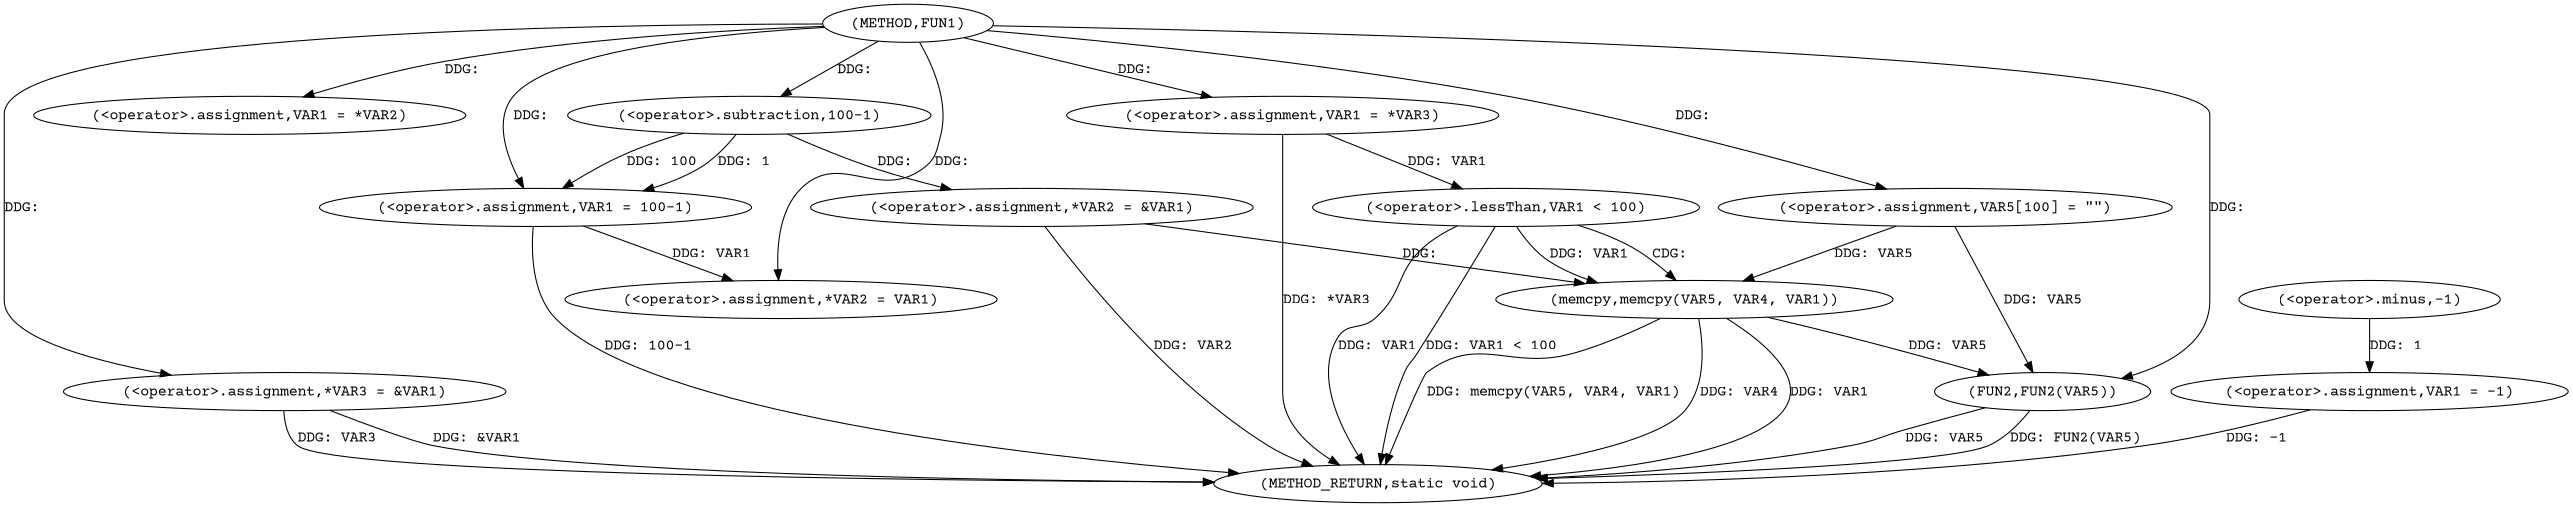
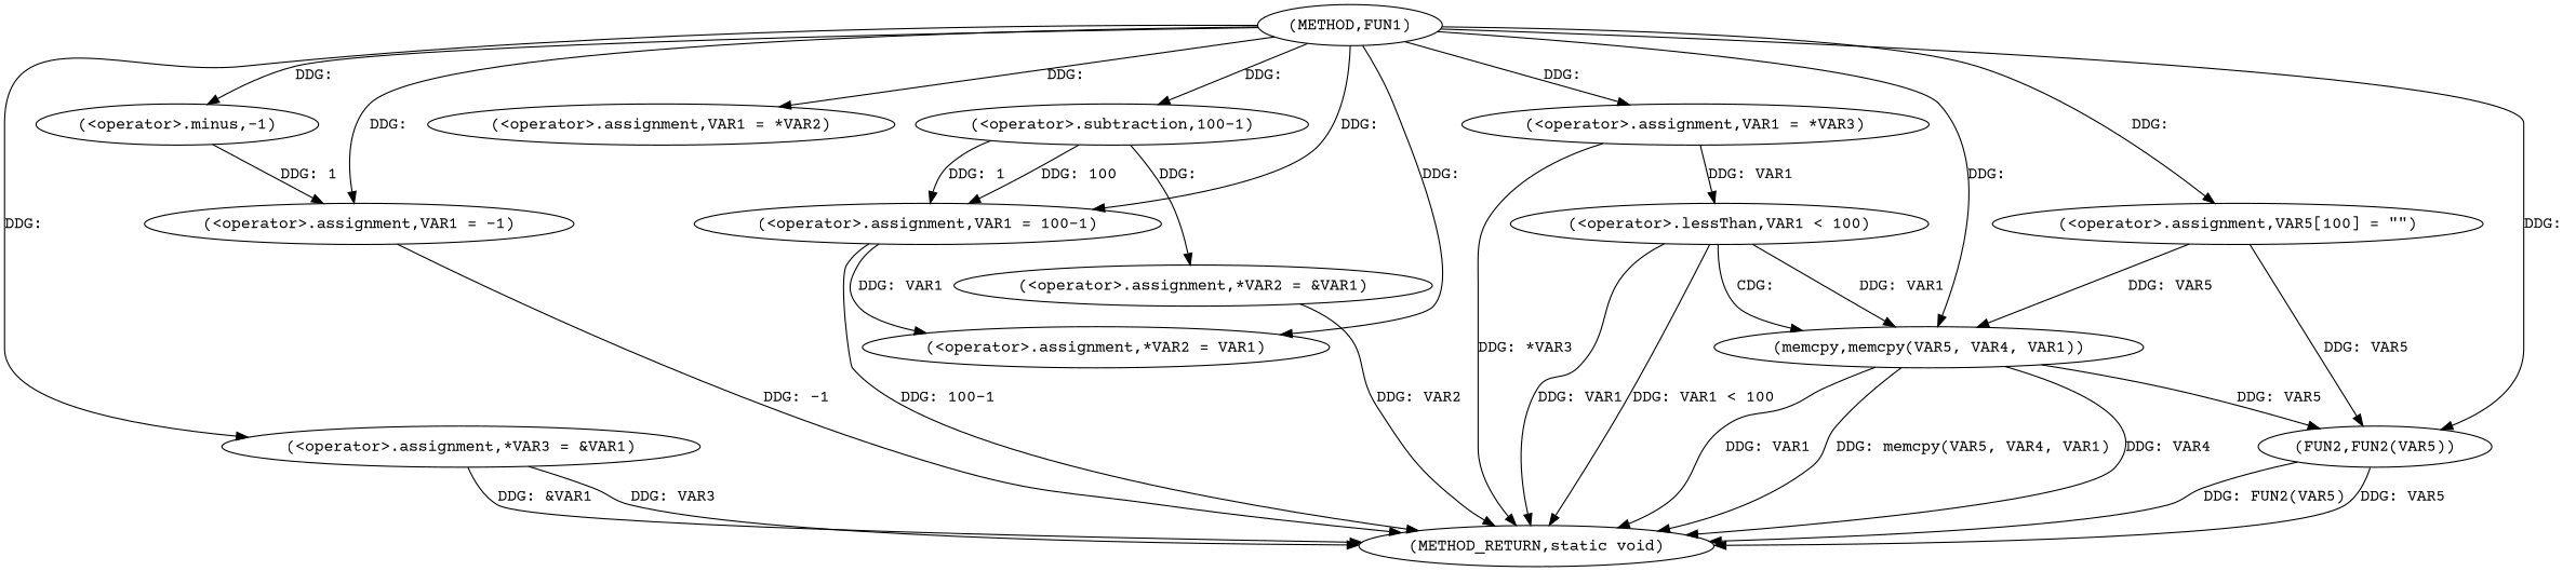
  digraph {
    fontname="Courier Prime"
    node [fontname="Courier Prime"]
    edge [fontname="Courier Prime"]
    n1 [label="(METHOD,FUN1)"]
    n2 [label="(<operator>.assignment,*VAR3 = &VAR1)"]
    n3 [label="(<operator>.assignment,VAR1 = -1)"]
    n4 [label="(<operator>.minus,-1)"]
    n5 [label="(<operator>.assignment,VAR1 = *VAR2)"]
    n6 [label="(<operator>.assignment,VAR1 = 100-1)"]
    n7 [label="(<operator>.subtraction,100-1)"]
    n8 [label="(<operator>.assignment,*VAR2 = VAR1)"]
    n9 [label="(<operator>.assignment,VAR1 = *VAR3)"]
    n10 [label="(<operator>.assignment,VAR5[100] = \"\")"]
    n11 [label="(memcpy,memcpy(VAR5, VAR4, VAR1))"]
    n12 [label="(FUN2,FUN2(VAR5))"]
    n13 [label="(<operator>.assignment,*VAR2 = &VAR1)"]
    n14 [label="(METHOD_RETURN,static void)"]
    n15 [label="(<operator>.lessThan,VAR1 < 100)"]
    n1 -> n2 [label="DDG: "]
+   n1 -> n3 [label="DDG: "]
+   n1 -> n4 [label="DDG: "]
    n1 -> n5 [label="DDG: "]
    n1 -> n6 [label="DDG: "]
    n1 -> n7 [label="DDG: "]
    n1 -> n8 [label="DDG: "]
    n1 -> n9 [label="DDG: "]
    n1 -> n10 [label="DDG: "]
-   n13 -> n11 [label="DDG: "]
+   n1 -> n11 [label="DDG: "]
    n1 -> n12 [label="DDG: "]
    n2 -> n14 [label="DDG: &VAR1"]
    n2 -> n14 [label="DDG: VAR3"]
    n3 -> n14 [label="DDG: -1"]
    n4 -> n3 [label="DDG: 1"]
    n6 -> n8 [label="DDG: VAR1"]
    n6 -> n14 [label="DDG: 100-1"]
    n7 -> n6 [label="DDG: 100"]
    n7 -> n6 [label="DDG: 1"]
    n7 -> n13 [label="DDG: "]
    n9 -> n14 [label="DDG: *VAR3"]
    n9 -> n15 [label="DDG: VAR1"]
    n10 -> n11 [label="DDG: VAR5"]
    n10 -> n12 [label="DDG: VAR5"]
    n11 -> n12 [label="DDG: VAR5"]
    n11 -> n14 [label="DDG: VAR4"]
    n11 -> n14 [label="DDG: VAR1"]
    n11 -> n14 [label="DDG: memcpy(VAR5, VAR4, VAR1)"]
    n12 -> n14 [label="DDG: FUN2(VAR5)"]
    n12 -> n14 [label="DDG: VAR5"]
    n13 -> n14 [label="DDG: VAR2"]
    n15 -> n11 [label="DDG: VAR1"]
    n15 -> n11 [label="CDG: "]
    n15 -> n14 [label="DDG: VAR1"]
    n15 -> n14 [label="DDG: VAR1 < 100"]
  }
